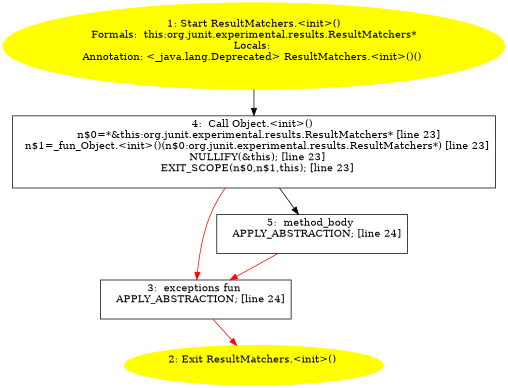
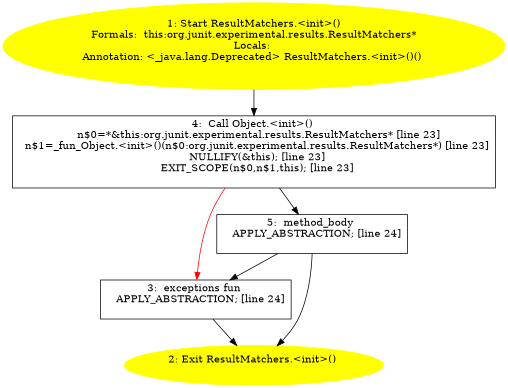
  digraph {
    node [shape=box]
    n1 [color=yellow label="1: Start ResultMatchers.<init>()\nFormals:  this:org.junit.experimental.results.ResultMatchers*\nLocals: \nAnnotation: <_java.lang.Deprecated> ResultMatchers.<init>()() \n  " style=filled shape=""]
    n2 [label="4:  Call Object.<init>() \n   n$0=*&this:org.junit.experimental.results.ResultMatchers* [line 23]\n  n$1=_fun_Object.<init>()(n$0:org.junit.experimental.results.ResultMatchers*) [line 23]\n  NULLIFY(&this); [line 23]\n  EXIT_SCOPE(n$0,n$1,this); [line 23]\n "]
    n3 [label="3:  exceptions fun \n   APPLY_ABSTRACTION; [line 24]\n "]
    n4 [label="5:  method_body \n   APPLY_ABSTRACTION; [line 24]\n "]
    n5 [color=yellow label="2: Exit ResultMatchers.<init>() \n  " style=filled shape=""]
    n1 -> n2
    n2 -> n3 [color=red]
    n2 -> n4
-   n3 -> n5 [color=red]
-   n4 -> n3 [color=red]
+   n3 -> n5
+   n4 -> n3 [color=black]
+   n4 -> n5
  }
